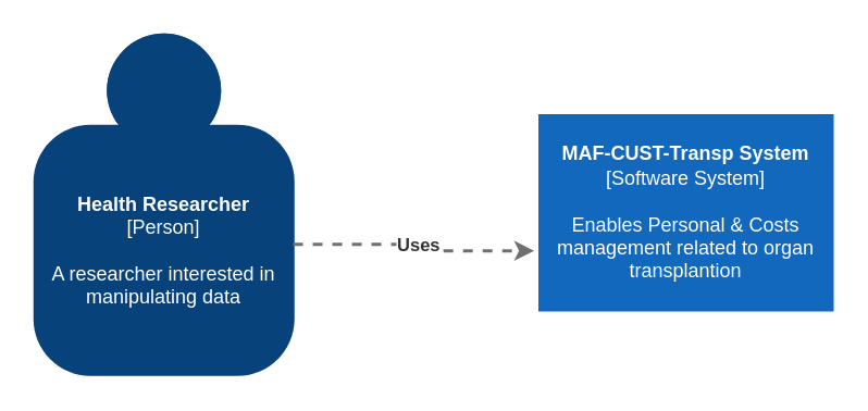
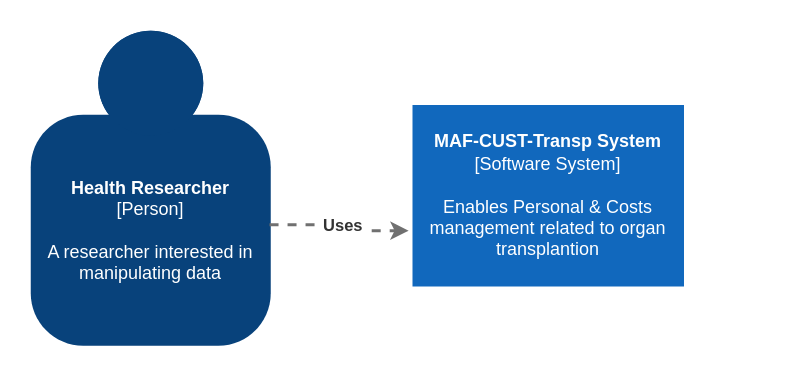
  <mxCell id="0" />
  <mxCell id="1" parent="0" />
  <mxCell id="2" value="&lt;b&gt;Health Researcher&lt;/b&gt;&lt;div&gt;[Person]&lt;/div&gt;&lt;br&gt;&lt;div&gt;A researcher interested in manipulating data&lt;/div&gt;" style="html=1;dashed=0;whitespace=wrap;fillColor=#08427b;strokeColor=none;fontColor=#ffffff;shape=mxgraph.c4.person;align=center;metaEdit=1;points=[[0.5,0,0],[1,0.5,0],[1,0.75,0],[0.75,1,0],[0.5,1,0],[0.25,1,0],[0,0.75,0],[0,0.5,0]];metaData={&quot;c4Type&quot;:{&quot;editable&quot;:false}};whiteSpace=wrap;" parent="1" vertex="1"><mxGeometry x="20" y="20" width="160" height="210" as="geometry" /></mxCell>
- <mxCell id="3" value="&lt;b&gt;MAF-CUST-Transp System&lt;/b&gt;&lt;div&gt;[Software System]&lt;/div&gt;&lt;br&gt;&lt;div&gt;Enables Personal &amp; Costs management related to organ transplantion&lt;/div&gt;" style="rounded=0;whiteSpace=wrap;html=1;labelBackgroundColor=none;fillColor=#1168BD;fontColor=#ffffff;align=center;arcSize=10;strokeColor=#1168BD;metaEdit=1;metaData={&quot;c4Type&quot;:{&quot;editable&quot;:false}};points=[[0.25,0,0],[0.5,0,0],[0.75,0,0],[1,0.25,0],[1,0.5,0],[1,0.75,0],[0.75,1,0],[0.5,1,0],[0.25,1,0],[0,0.75,0],[0,0.5,0],[0,0.25,0]];" parent="1" vertex="1"><mxGeometry x="330" y="70" width="180" height="120" as="geometry" /></mxCell>
+ <mxCell id="3" value="&lt;b&gt;MAF-CUST-Transp System&lt;/b&gt;&lt;div&gt;[Software System]&lt;/div&gt;&lt;br&gt;&lt;div&gt;Enables Personal &amp; Costs management related to organ transplantion&lt;/div&gt;" style="rounded=0;whiteSpace=wrap;html=1;labelBackgroundColor=none;fillColor=#1168BD;fontColor=#ffffff;align=center;arcSize=10;strokeColor=#1168BD;metaEdit=1;metaData={&quot;c4Type&quot;:{&quot;editable&quot;:false}};points=[[0.25,0,0],[0.5,0,0],[0.75,0,0],[1,0.25,0],[1,0.5,0],[1,0.75,0],[0.75,1,0],[0.5,1,0],[0.25,1,0],[0,0.75,0],[0,0.5,0],[0,0.25,0]];" parent="1" vertex="1"><mxGeometry x="275" y="70" width="180" height="120" as="geometry" /></mxCell>
  <mxCell id="4" value="" style="endArrow=classic;html=1;rounded=0;edgeStyle=orthogonalEdgeStyle;dashed=1;fontColor=#707070;fontStyle=1;strokeColor=#707070;strokeWidth=2;exitX=0.995;exitY=0.616;exitDx=0;exitDy=0;exitPerimeter=0;entryX=-0.017;entryY=0.694;entryDx=0;entryDy=0;entryPerimeter=0;" parent="1" source="2" target="3" edge="1"><mxGeometry relative="1" as="geometry"><mxPoint x="190" y="155" as="sourcePoint" /><mxPoint x="290" y="155" as="targetPoint" /></mxGeometry></mxCell>
  <mxCell id="5" value="Uses" style="edgeLabel;resizable=0;html=1;align=center;verticalAlign=middle;fontStyle=1;fontColor=#333333;" parent="4" connectable="0" vertex="1"><mxGeometry relative="1" as="geometry" /></mxCell>
